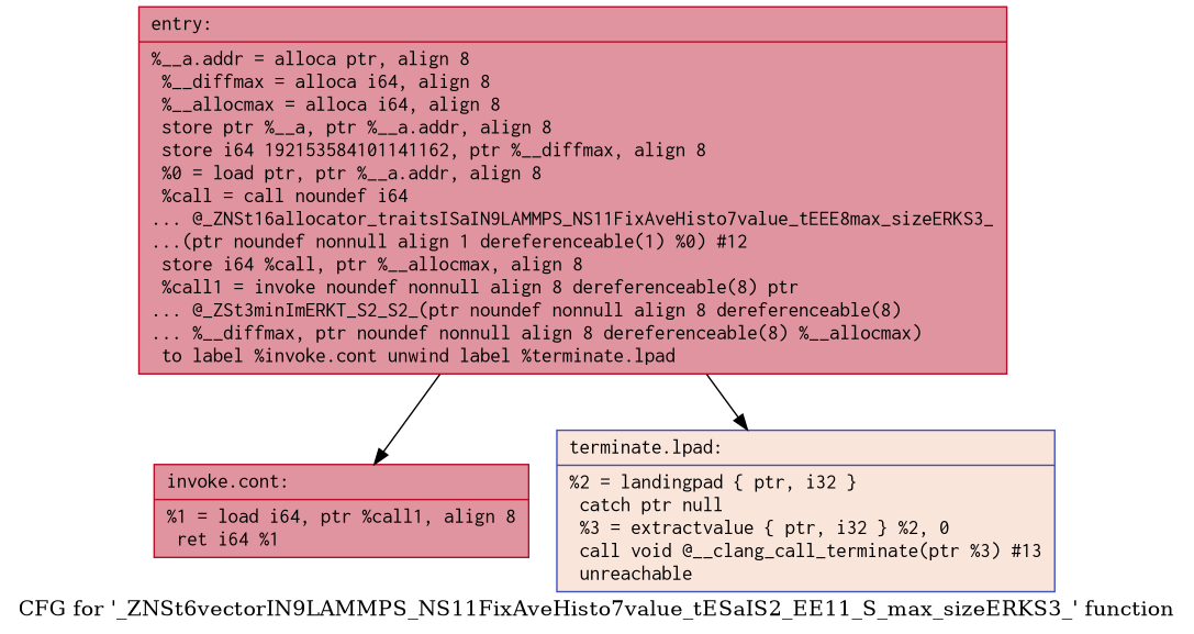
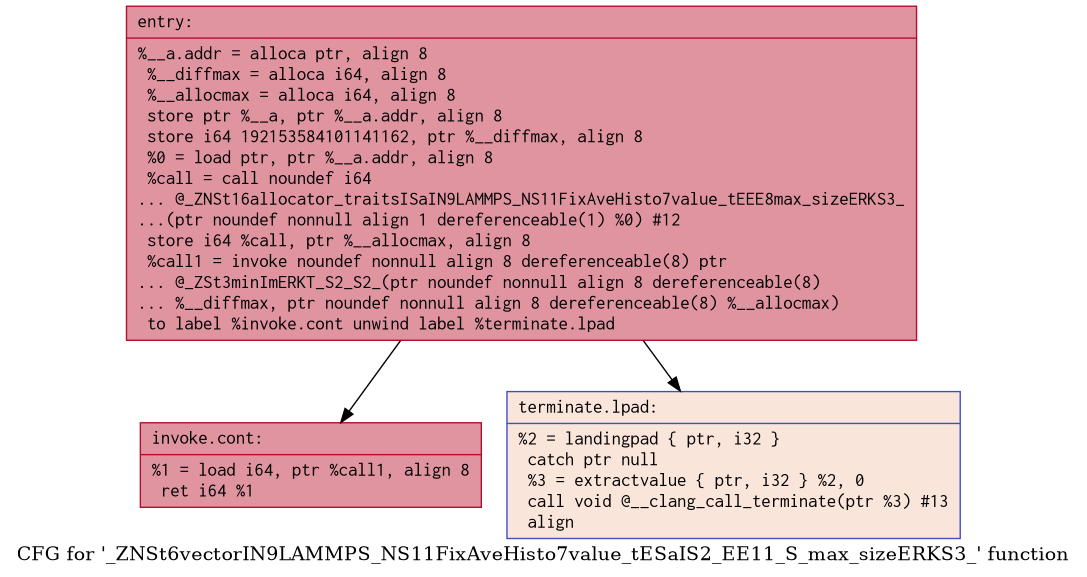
  digraph {
    label="CFG for '_ZNSt6vectorIN9LAMMPS_NS11FixAveHisto7value_tESaIS2_EE11_S_max_sizeERKS3_' function"
    node [color="#b70d28ff" fillcolor="#b70d2870" fontname=Courier shape=record style=filled]
    n1 [label="{entry:\l|  %__a.addr = alloca ptr, align 8\l  %__diffmax = alloca i64, align 8\l  %__allocmax = alloca i64, align 8\l  store ptr %__a, ptr %__a.addr, align 8\l  store i64 192153584101141162, ptr %__diffmax, align 8\l  %0 = load ptr, ptr %__a.addr, align 8\l  %call = call noundef i64\l... @_ZNSt16allocator_traitsISaIN9LAMMPS_NS11FixAveHisto7value_tEEE8max_sizeERKS3_\l...(ptr noundef nonnull align 1 dereferenceable(1) %0) #12\l  store i64 %call, ptr %__allocmax, align 8\l  %call1 = invoke noundef nonnull align 8 dereferenceable(8) ptr\l... @_ZSt3minImERKT_S2_S2_(ptr noundef nonnull align 8 dereferenceable(8)\l... %__diffmax, ptr noundef nonnull align 8 dereferenceable(8) %__allocmax)\l          to label %invoke.cont unwind label %terminate.lpad\l}"]
    n2 [label="{invoke.cont:\l|  %1 = load i64, ptr %call1, align 8\l  ret i64 %1\l}"]
-   n3 [color="#3d50c3ff" fillcolor="#f4c5ad70" label="{terminate.lpad:\l|  %2 = landingpad \{ ptr, i32 \}\l          catch ptr null\l  %3 = extractvalue \{ ptr, i32 \} %2, 0\l  call void @__clang_call_terminate(ptr %3) #13\l  unreachable\l}"]
+   n3 [color="#3d50c3ff" fillcolor="#f4c5ad70" label="{terminate.lpad:\l|  %2 = landingpad \{ ptr, i32 \}\l          catch ptr null\l  %3 = extractvalue \{ ptr, i32 \} %2, 0\l  call void @__clang_call_terminate(ptr %3) #13\l  align\l}"]
    n1 -> n2
    n1 -> n3
  }
